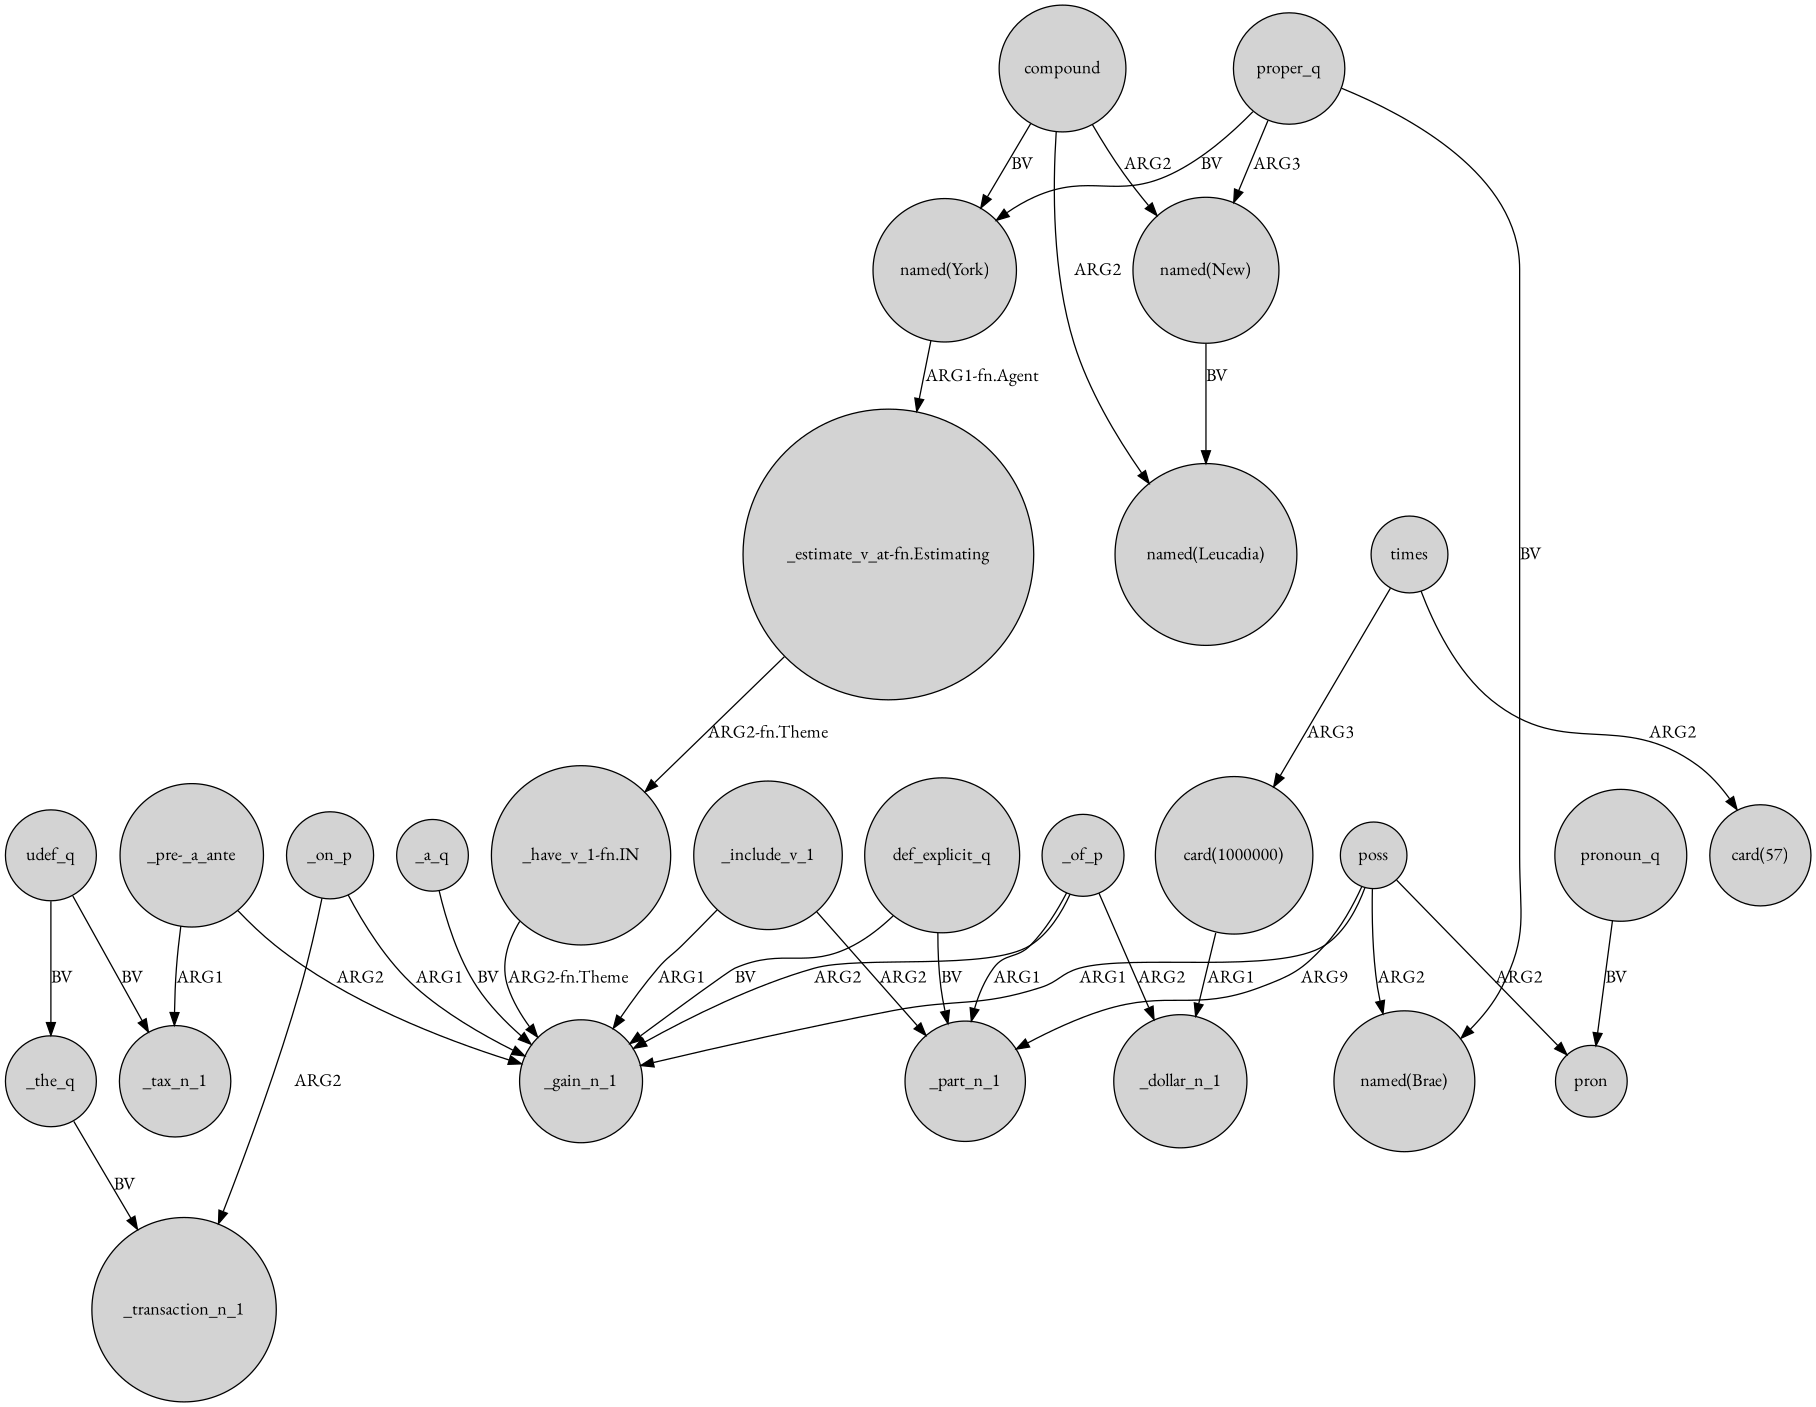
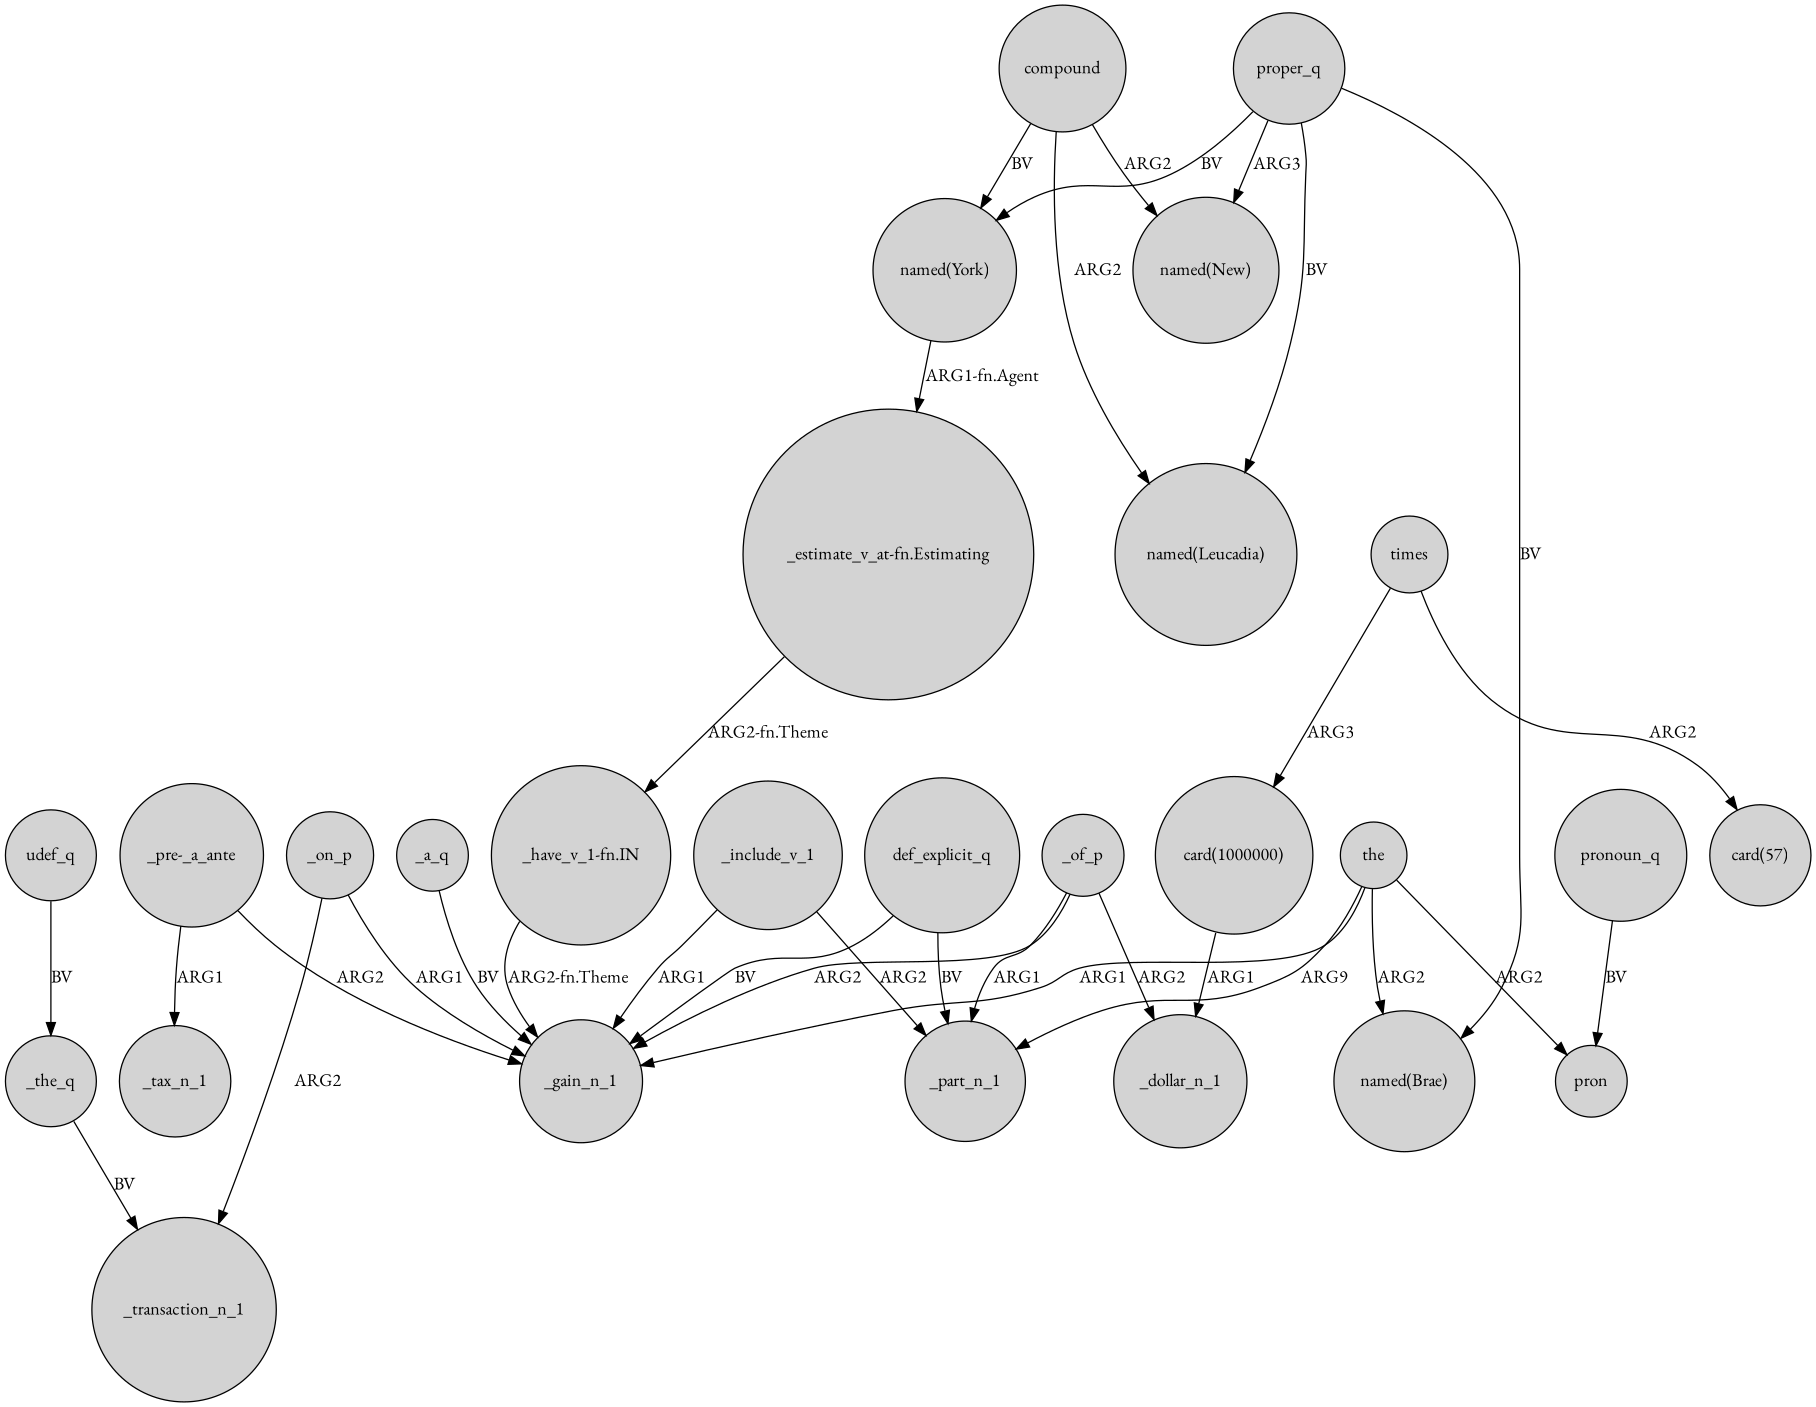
  digraph {
    fontname="EB Garamond"
    node [fontname="EB Garamond" shape=circle style=filled]
    edge [fontname="EB Garamond"]
    "card(1000000)"
    _dollar_n_1
    _of_p
    _gain_n_1
    _part_n_1
    _on_p
    _transaction_n_1
    proper_q
    "named(Leucadia)"
    "named(New)"
    "named(York)"
    "named(Brae)"
    "_estimate_v_at-fn.Estimating"
    compound
-   poss
+   poss [label=the]
    pron
    times
    "card(57)"
    def_explicit_q
    "_pre-_a_ante"
    _tax_n_1
    "_have_v_1-fn.IN"
    udef_q
    _the_q
    pronoun_q
    _include_v_1
    _a_q
    "card(1000000)" -> _dollar_n_1 [label=ARG1]
    _of_p -> _dollar_n_1 [label=ARG2]
    _of_p -> _gain_n_1 [label=ARG2]
    _of_p -> _part_n_1 [label=ARG1]
    _on_p -> _gain_n_1 [label=ARG1]
    _on_p -> _transaction_n_1 [label=ARG2]
-   "named(New)" -> "named(Leucadia)" [label=BV]
+   proper_q -> "named(Leucadia)" [label=BV]
    proper_q -> "named(New)" [label=ARG3]
    proper_q -> "named(York)" [label=BV]
    proper_q -> "named(Brae)" [label=BV]
    "named(York)" -> "_estimate_v_at-fn.Estimating" [label="ARG1-fn.Agent"]
    "_estimate_v_at-fn.Estimating" -> "_have_v_1-fn.IN" [label="ARG2-fn.Theme"]
    compound -> "named(Leucadia)" [label=ARG2]
    compound -> "named(New)" [label=ARG2]
    compound -> "named(York)" [label=BV]
    poss -> _gain_n_1 [label=ARG1]
    poss -> _part_n_1 [label=ARG9]
    poss -> "named(Brae)" [label=ARG2]
    poss -> pron [label=ARG2]
    times -> "card(1000000)" [label=ARG3]
    times -> "card(57)" [label=ARG2]
    def_explicit_q -> _gain_n_1 [label=BV]
    def_explicit_q -> _part_n_1 [label=BV]
    "_pre-_a_ante" -> _gain_n_1 [label=ARG2]
    "_pre-_a_ante" -> _tax_n_1 [label=ARG1]
    "_have_v_1-fn.IN" -> _gain_n_1 [label="ARG2-fn.Theme"]
-   udef_q -> _tax_n_1 [label=BV]
    udef_q -> _the_q [label=BV]
    _the_q -> _transaction_n_1 [label=BV]
    pronoun_q -> pron [label=BV]
    _include_v_1 -> _gain_n_1 [label=ARG1]
    _include_v_1 -> _part_n_1 [label=ARG2]
    _a_q -> _gain_n_1 [label=BV]
  }
